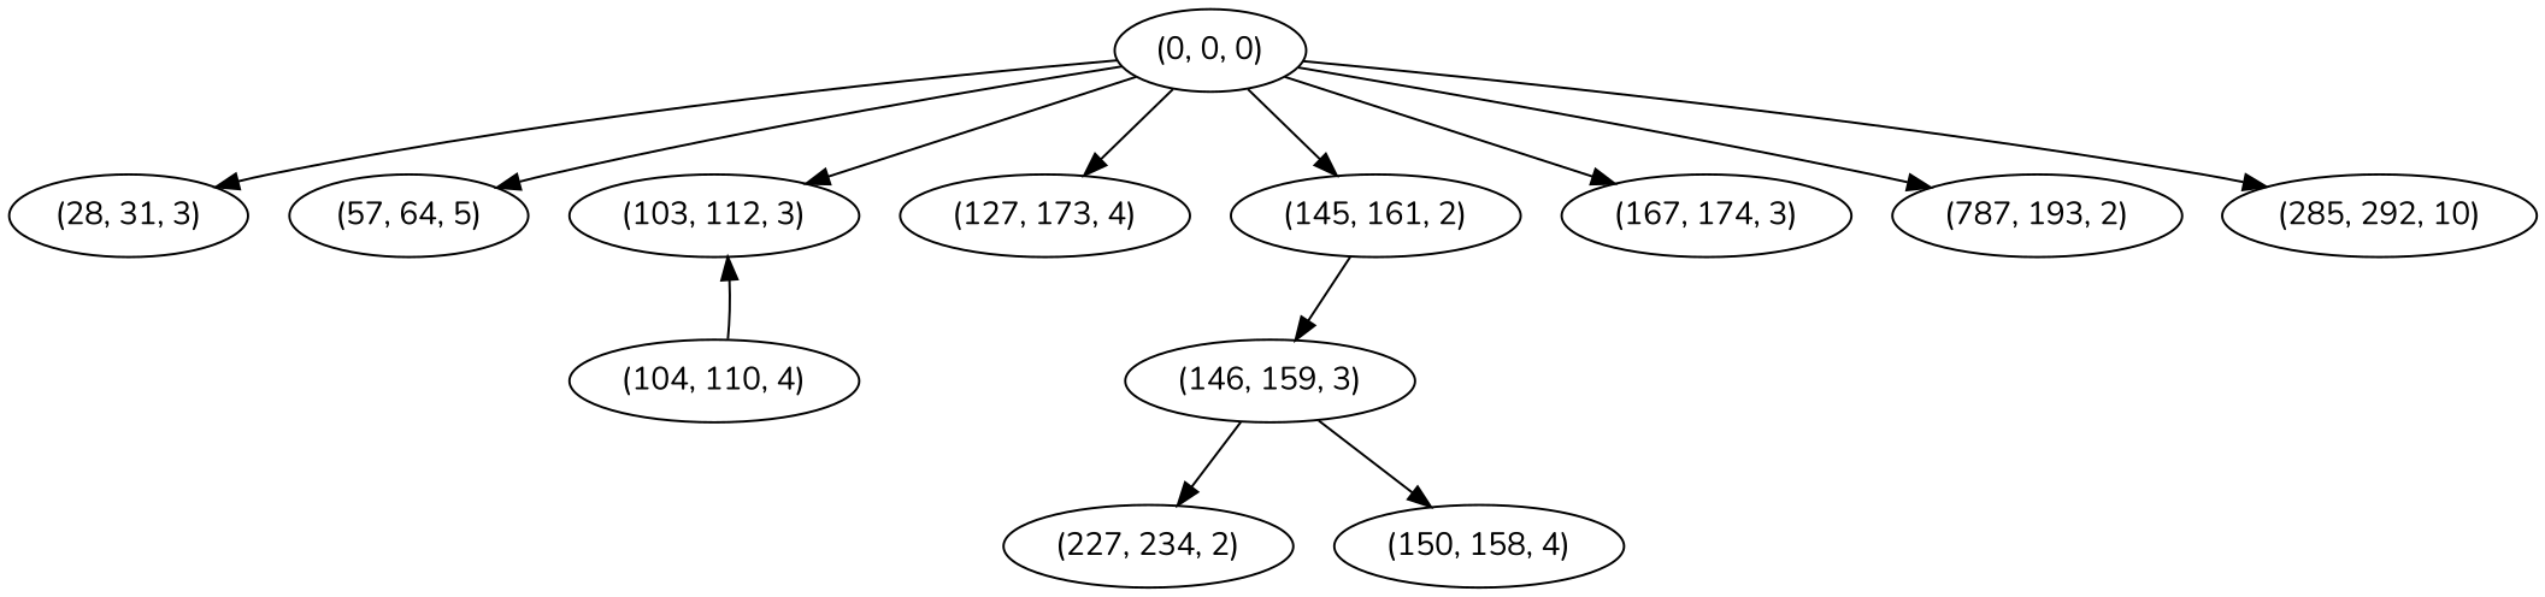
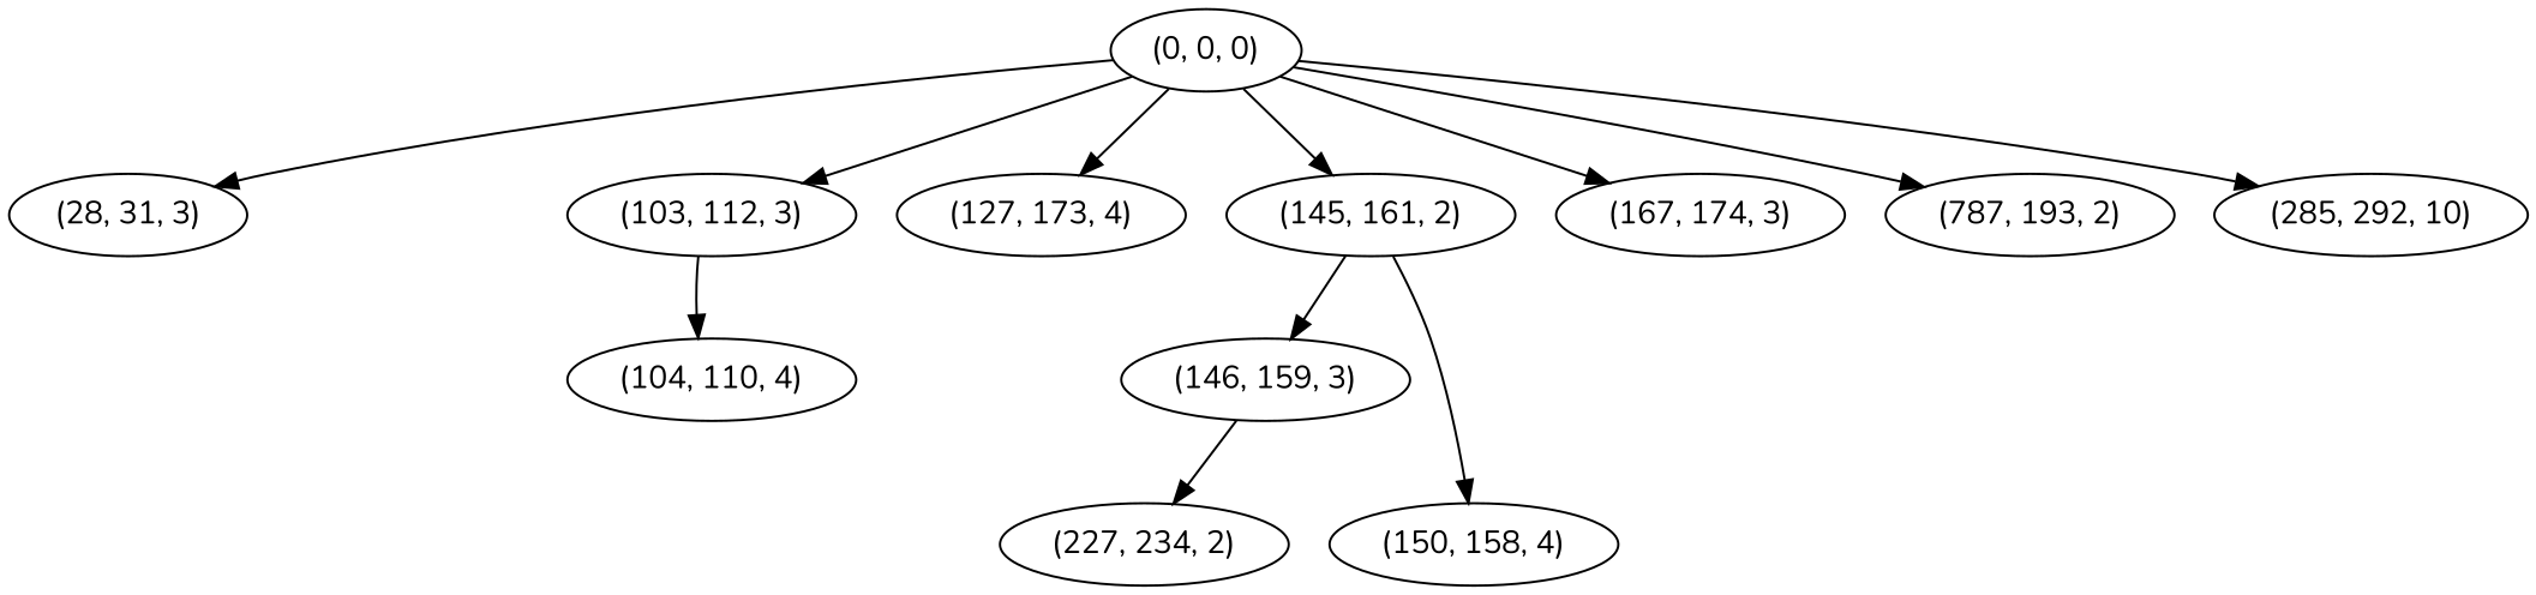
  digraph {
    fontname=Nunito
    node [fontname=Nunito]
    edge [fontname=Nunito]
    n1 [label="(28, 31, 3)"]
    "(0, 0, 0)"
-   "(57, 64, 5)"
    "(103, 112, 3)"
    n5 [label="(127, 173, 4)"]
    "(145, 161, 2)"
    "(167, 174, 3)"
    n8 [label="(787, 193, 2)"]
    "(285, 292, 10)"
    "(104, 110, 4)"
    "(146, 159, 3)"
    "(227, 234, 2)"
    "(150, 158, 4)"
    "(0, 0, 0)" -> n1
-   "(0, 0, 0)" -> "(57, 64, 5)"
    "(0, 0, 0)" -> "(103, 112, 3)"
    "(0, 0, 0)" -> n5
    "(0, 0, 0)" -> "(145, 161, 2)"
    "(0, 0, 0)" -> "(167, 174, 3)"
    "(0, 0, 0)" -> n8
    "(0, 0, 0)" -> "(285, 292, 10)"
-   "(104, 110, 4)" -> "(103, 112, 3)"
+   "(103, 112, 3)" -> "(104, 110, 4)"
    "(145, 161, 2)" -> "(146, 159, 3)"
    "(146, 159, 3)" -> "(227, 234, 2)"
-   "(146, 159, 3)" -> "(150, 158, 4)"
+   "(145, 161, 2)" -> "(150, 158, 4)"
  }
